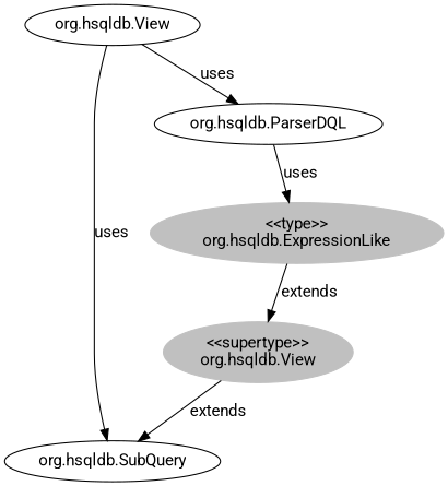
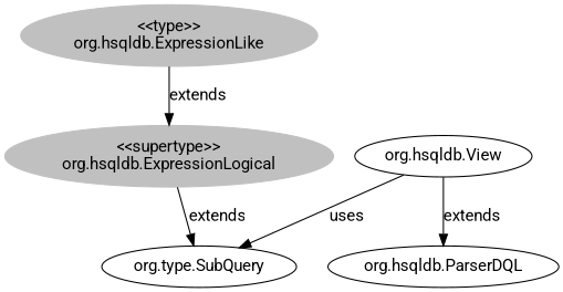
  digraph {
    fontname=Roboto
    node [fontname=Roboto]
    edge [fontname=Roboto]
    n1 [color=grey label="<<type>>\norg.hsqldb.ExpressionLike" style=filled]
-   n2 [color=grey label="<<supertype>>\norg.hsqldb.View" style=filled]
-   n3 [label="org.hsqldb.SubQuery"]
+   n2 [color=grey label="<<supertype>>\norg.hsqldb.ExpressionLogical" style=filled]
+   n3 [label="org.type.SubQuery"]
    n4 [label="org.hsqldb.View"]
    n5 [label="org.hsqldb.ParserDQL"]
    n1 -> n2 [label=extends]
    n2 -> n3 [label=extends]
    n4 -> n3 [label=uses]
-   n4 -> n5 [label=uses]
-   n5 -> n1 [label=uses]
+   n4 -> n5 [label=extends]
  }
